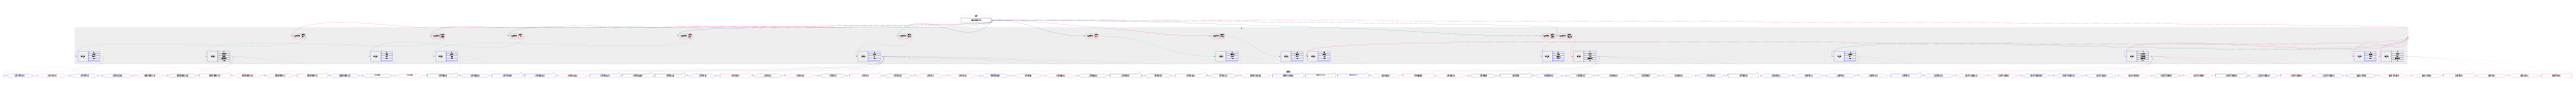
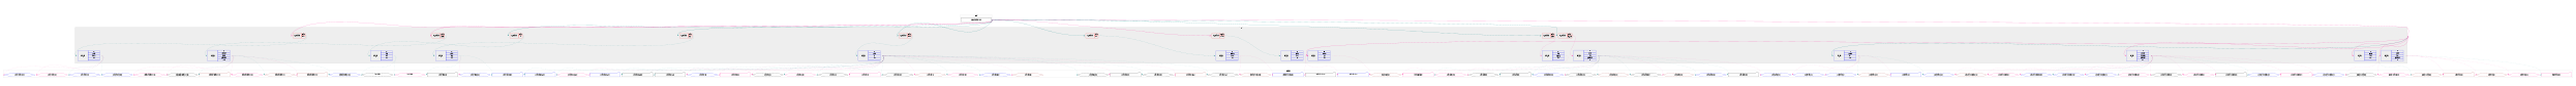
  digraph {
    compound=true
    concentrate=true
    fontname="Patrick Hand"
    fontsize=10
    newrank=true
    rankdir=TB
    ranksep=1.5
    node [color=blue fontname="Patrick Hand" fontsize=10 shape=ellipse]
    edge [arrowhead=vee color=deeppink fontname="Patrick Hand" headport=w style=dotted tailport=e weight=100]
    n1 [color=black label="sys-apps/iproute2-4.17.0-r1" shape=folder width=4]
    n2 [label=<<TABLE BORDER="0" CELLBORDER="1" CELLSPACING="0" CELLPADDING="4" WIDTH="220"><TR><TD ROWSPAN="6" CELLPADDING="30">pack_dep</TD></TR><TR><TD WIDTH="110">no</TD></TR><TR><TD>sys-libs</TD></TR><TR><TD>glibc</TD></TR><TR><TD>greaterequal</TD></TR><TR><TD>2.7</TD></TR></TABLE>> shape=none]
    n3 [color=red label=<<TABLE BORDER="0" CELLBORDER="1" CELLSPACING="0" CELLPADDING="4"><TR><TD ROWSPAN="3" CELLPADDING="10">use_conditional</TD></TR><TR><TD>positive</TD></TR><TR><TD>elibc_glibc</TD></TR></TABLE>> shape=none]
    n4 [label=<<TABLE BORDER="0" CELLBORDER="1" CELLSPACING="0" CELLPADDING="4" WIDTH="220"><TR><TD ROWSPAN="6" CELLPADDING="30">pack_dep</TD></TR><TR><TD WIDTH="110">no</TD></TR><TR><TD>virtual</TD></TR><TR><TD>pkgconfig</TD></TR><TR><TD>none</TD></TR><TR><TD></TD></TR></TABLE>> shape=none]
    n5 [color=red label=<<TABLE BORDER="0" CELLBORDER="1" CELLSPACING="0" CELLPADDING="4"><TR><TD ROWSPAN="3" CELLPADDING="10">use_conditional</TD></TR><TR><TD>positive</TD></TR><TR><TD>iptables</TD></TR></TABLE>> shape=none]
    n6 [label=<<TABLE BORDER="0" CELLBORDER="1" CELLSPACING="0" CELLPADDING="4" WIDTH="220"><TR><TD ROWSPAN="6" CELLPADDING="30">pack_dep</TD></TR><TR><TD WIDTH="110">no</TD></TR><TR><TD>app-arch</TD></TR><TR><TD>xz-utils</TD></TR><TR><TD>none</TD></TR><TR><TD></TD></TR></TABLE>> shape=none]
    n7 [label=<<TABLE BORDER="0" CELLBORDER="1" CELLSPACING="0" CELLPADDING="4" WIDTH="220"><TR><TD ROWSPAN="6" CELLPADDING="30">pack_dep</TD></TR><TR><TD WIDTH="110">no</TD></TR><TR><TD>sys-devel</TD></TR><TR><TD>bison</TD></TR><TR><TD>greaterequal</TD></TR><TR><TD>2.4</TD></TR></TABLE>> shape=none]
    n8 [label=<<TABLE BORDER="0" CELLBORDER="1" CELLSPACING="0" CELLPADDING="4" WIDTH="220"><TR><TD ROWSPAN="6" CELLPADDING="30">pack_dep</TD></TR><TR><TD WIDTH="110">no</TD></TR><TR><TD>sys-devel</TD></TR><TR><TD>flex</TD></TR><TR><TD>none</TD></TR><TR><TD></TD></TR></TABLE>> shape=none]
    n9 [label=<<TABLE BORDER="0" CELLBORDER="1" CELLSPACING="0" CELLPADDING="4" WIDTH="220"><TR><TD ROWSPAN="6" CELLPADDING="30">pack_dep</TD></TR><TR><TD WIDTH="110">no</TD></TR><TR><TD>sys-kernel</TD></TR><TR><TD>linux-headers</TD></TR><TR><TD>greaterequal</TD></TR><TR><TD>3.16</TD></TR></TABLE>> shape=none]
    n10 [label=<<TABLE BORDER="0" CELLBORDER="1" CELLSPACING="0" CELLPADDING="4" WIDTH="220"><TR><TD ROWSPAN="6" CELLPADDING="30">pack_dep</TD></TR><TR><TD WIDTH="110">no</TD></TR><TR><TD>net-libs</TD></TR><TR><TD>libmnl</TD></TR><TR><TD>none</TD></TR><TR><TD></TD></TR></TABLE>> shape=none]
    n11 [color=red label=<<TABLE BORDER="0" CELLBORDER="1" CELLSPACING="0" CELLPADDING="4"><TR><TD ROWSPAN="3" CELLPADDING="10">use_conditional</TD></TR><TR><TD>negative</TD></TR><TR><TD>minimal</TD></TR></TABLE>> shape=none]
    n12 [label=<<TABLE BORDER="0" CELLBORDER="1" CELLSPACING="0" CELLPADDING="4" WIDTH="220"><TR><TD ROWSPAN="6" CELLPADDING="30">pack_dep</TD></TR><TR><TD WIDTH="110">no</TD></TR><TR><TD>net-dialup</TD></TR><TR><TD>linux-atm</TD></TR><TR><TD>none</TD></TR><TR><TD></TD></TR></TABLE>> shape=none]
    n13 [color=red label=<<TABLE BORDER="0" CELLBORDER="1" CELLSPACING="0" CELLPADDING="4"><TR><TD ROWSPAN="3" CELLPADDING="10">use_conditional</TD></TR><TR><TD>positive</TD></TR><TR><TD>atm</TD></TR></TABLE>> shape=none]
    n14 [label=<<TABLE BORDER="0" CELLBORDER="1" CELLSPACING="0" CELLPADDING="4" WIDTH="220"><TR><TD ROWSPAN="6" CELLPADDING="30">pack_dep</TD></TR><TR><TD WIDTH="110">no</TD></TR><TR><TD>sys-libs</TD></TR><TR><TD>db</TD></TR><TR><TD>none</TD></TR><TR><TD></TD></TR></TABLE>> shape=none]
    n15 [color=red label=<<TABLE BORDER="0" CELLBORDER="1" CELLSPACING="0" CELLPADDING="4"><TR><TD ROWSPAN="3" CELLPADDING="10">use_conditional</TD></TR><TR><TD>positive</TD></TR><TR><TD>berkdb</TD></TR></TABLE>> shape=none]
    n16 [label=<<TABLE BORDER="0" CELLBORDER="1" CELLSPACING="0" CELLPADDING="4" WIDTH="220"><TR><TD ROWSPAN="6" CELLPADDING="30">pack_dep</TD></TR><TR><TD WIDTH="110">no</TD></TR><TR><TD>sys-libs</TD></TR><TR><TD>libcap</TD></TR><TR><TD>none</TD></TR><TR><TD></TD></TR></TABLE>> shape=none]
    n17 [color=red label=<<TABLE BORDER="0" CELLBORDER="1" CELLSPACING="0" CELLPADDING="4"><TR><TD ROWSPAN="3" CELLPADDING="10">use_conditional</TD></TR><TR><TD>positive</TD></TR><TR><TD>caps</TD></TR></TABLE>> shape=none]
    n18 [label=<<TABLE BORDER="0" CELLBORDER="1" CELLSPACING="0" CELLPADDING="4" WIDTH="220"><TR><TD ROWSPAN="6" CELLPADDING="30">pack_dep</TD></TR><TR><TD WIDTH="110">no</TD></TR><TR><TD>virtual</TD></TR><TR><TD>libelf</TD></TR><TR><TD>none</TD></TR><TR><TD></TD></TR></TABLE>> shape=none]
    n19 [color=red label=<<TABLE BORDER="0" CELLBORDER="1" CELLSPACING="0" CELLPADDING="4"><TR><TD ROWSPAN="3" CELLPADDING="10">use_conditional</TD></TR><TR><TD>positive</TD></TR><TR><TD>elf</TD></TR></TABLE>> shape=none]
    n20 [label=<<TABLE BORDER="0" CELLBORDER="1" CELLSPACING="0" CELLPADDING="4" WIDTH="220"><TR><TD ROWSPAN="6" CELLPADDING="30">pack_dep</TD></TR><TR><TD WIDTH="110">no</TD></TR><TR><TD>net-firewall</TD></TR><TR><TD>iptables</TD></TR><TR><TD>greaterequal</TD></TR><TR><TD>1.4.20</TD></TR></TABLE>> shape=none]
    n21 [color=red label=<<TABLE BORDER="0" CELLBORDER="1" CELLSPACING="0" CELLPADDING="4"><TR><TD ROWSPAN="3" CELLPADDING="10">use_conditional</TD></TR><TR><TD>positive</TD></TR><TR><TD>iptables</TD></TR></TABLE>> shape=none]
    n22 [label=<<TABLE BORDER="0" CELLBORDER="1" CELLSPACING="0" CELLPADDING="4" WIDTH="220"><TR><TD ROWSPAN="6" CELLPADDING="30">pack_dep</TD></TR><TR><TD WIDTH="110">no</TD></TR><TR><TD>sys-libs</TD></TR><TR><TD>libselinux</TD></TR><TR><TD>none</TD></TR><TR><TD></TD></TR></TABLE>> shape=none]
    n23 [color=red label=<<TABLE BORDER="0" CELLBORDER="1" CELLSPACING="0" CELLPADDING="4"><TR><TD ROWSPAN="3" CELLPADDING="10">use_conditional</TD></TR><TR><TD>positive</TD></TR><TR><TD>selinux</TD></TR></TABLE>> shape=none]
    n24 [label=<<TABLE BORDER="0" CELLBORDER="1" CELLSPACING="0" CELLPADDING="4" WIDTH="220"><TR><TD ROWSPAN="6" CELLPADDING="30">pack_dep</TD></TR><TR><TD WIDTH="110">weak</TD></TR><TR><TD>net-misc</TD></TR><TR><TD>arpd</TD></TR><TR><TD>none</TD></TR><TR><TD></TD></TR></TABLE>> shape=none]
    n25 [color=deeppink label="sys-libs/glibc-2.19-r2" width=4]
    n26 [label="sys-libs/glibc-2.21-r2" width=4]
    n27 [color=black label="sys-libs/glibc-2.22-r4" shape=folder width=4]
    n28 [label="sys-libs/glibc-2.23-r4" shape=hexagon width=4]
    n29 [color=brown label="sys-libs/glibc-2.24-r4" width=4]
    n30 [color=black label="sys-libs/glibc-2.25-r11" shape=hexagon width=4]
    n31 [color=brown label="sys-libs/glibc-2.26-r7" width=4]
    n32 [color=black label="sys-libs/glibc-2.27-r6" shape=hexagon width=4]
    n33 [label="sys-libs/glibc-2.28-r5" shape=hexagon width=4]
    n34 [color=black label="sys-libs/glibc-2.29" shape=folder width=4]
    n35 [color=black label="sys-libs/glibc-9999" shape=hexagon width=4]
    n36 [color=deeppink label="virtual/pkgconfig-0-r1" shape=folder width=4]
    n37 [color=brown label="app-arch/xz-utils-5.2.3" width=4]
    n38 [color=deeppink label="app-arch/xz-utils-5.2.4-r8" shape=hexagon width=4]
    n39 [color=black label="app-arch/xz-utils-9999" width=4]
    n40 [color=deeppink label="sys-devel/bison-3.2.3" width=4]
    n41 [color=brown label="sys-devel/bison-3.1" width=4]
-   n42 [color=brown label="sys-devel/flex-3.2.4" shape=folder width=4]
+   n42 [color=brown label="sys-devel/bison-3.2.4" shape=folder width=4]
    n43 [color=deeppink label="dep-devel/bison-3.3.1" shape=folder width=4]
    n44 [label="sys-devel/flex-2.6.1" width=4]
    n45 [label="sys-devel/flex-2.6.3" width=4]
    n46 [label="sys-devel/flex-2.6.3-r1" width=4]
    n47 [label="sys-devel/flex-2.6.4" shape=folder width=4]
    n48 [color=brown label="sys-devel/flex-2.6.4-r1" width=4]
-   n49 [color=deeppink label="sys-kernel/linux-berkdb-3.18" width=4]
-   n50 [label="sys-kernel/linux-arch-4.13" width=4]
+   n49 [color=deeppink label="sys-kernel/linux-headers-3.18" width=4]
+   n50 [label="sys-kernel/linux-headers-4.13" width=4]
    n51 [label="sys-kernel/linux-headers-4.14-r1" shape=hexagon width=4]
    n52 [label="sys-kernel/linux-headers-4.15-r1" shape=hexagon width=4]
    n53 [color=deeppink label="sys-kernel/linux-headers-4.16" shape=hexagon width=4]
    n54 [color=brown label="sys-kernel/linux-headers-4.16-r2" width=4]
    n55 [label="sys-kernel/linux-headers-4.17" width=4]
    n56 [color=deeppink label="sys-kernel/linux-headers-4.18" shape=folder width=4]
    n57 [label="sys-kernel/linux-headers-4.19" width=4]
    n58 [color=black label="sys-kernel/linux-headers-4.20" shape=folder width=4]
    n59 [color=deeppink label="sys-kernel/linux-headers-4.4" shape=hexagon width=4]
    n60 [color=black label="sys-kernel/linux-headers-4.9" shape=hexagon width=4]
    n61 [color=black label="net-libs/libmnl-1.0.3-r1" shape=folder width=4]
    n62 [label="net-libs/libmnl-1.0.4" shape=folder width=4]
    n63 [color=brown label="net-dialup/linux-atm-2.5.0" width=4]
    n64 [label="net-dialup/linux-atm-2.5.2" shape=folder width=4]
    n65 [color=deeppink label="sys-libs/db-6.1.29" shape=folder width=4]
    n66 [color=black label="sys-libs/db-6.2.23" shape=hexagon width=4]
    n67 [color=deeppink label="sys-libs/db-6.2.23-r1" width=4]
    n68 [color=black label="sys-libs/db-6.2.32" width=4]
    n69 [color=deeppink label="sys-libs/db-1.85-r3" shape=folder width=4]
    n70 [label="sys-libs/db-18.1.25" shape=hexagon width=4]
    n71 [color=black label="sys-libs/db-3.2.9_p2" shape=folder width=4]
    n72 [color=black label="sys-libs/db-4.2.52_p5-r1" shape=folder width=4]
    n73 [label="sys-libs/db-4.3.29_p1-r1" shape=folder width=4]
    n74 [color=deeppink label="sys-libs/db-4.4.20_p4-r1" width=4]
    n75 [label="sys-libs/db-4.5.20_p2-r1" shape=folder width=4]
    n76 [color=black label="sys-libs/db-4.6.21_p4" shape=hexagon width=4]
    n77 [color=brown label="sys-libs/db-4.7.25_p4" shape=folder width=4]
    n78 [color=black label="sys-libs/db-4.8.30-r2" shape=hexagon width=4]
    n79 [color=black label="sys-libs/db-5.1.29-r1" shape=folder width=4]
    n80 [color=black label="sys-libs/db-5.3.28-r2" width=4]
-   n81 [color=deeppink label="sys-libs/db-5.3.28-r3" width=4]
    n82 [color=brown label="sys-libs/db-6.0.35" shape=hexagon width=4]
-   n83 [label="dialup-libs/db-6.0.35-r1" shape=hexagon width=4]
+   n83 [label="sys-libs/db-6.0.35-r1" shape=hexagon width=4]
    n84 [color=deeppink label="sys-libs/db-6.1.29-r1" shape=hexagon width=4]
    n85 [color=brown label="sys-libs/db-6.1.36" shape=hexagon width=4]
    n86 [color=black label="sys-libs/db-6.2.32-r1" shape=hexagon width=4]
    n87 [color=black label="sys-libs/libcap-2.25" shape=folder width=4]
    n88 [label="sys-libs/libmnl-2.25-r1" shape=folder width=4]
    n89 [label="sys-libs/libcap-2.26-r2" width=4]
    n90 [color=black label="virtual/libelf-2" width=4]
    n91 [color=deeppink label="virtual/libelf-3" shape=hexagon width=4]
    n92 [color=brown label="net-firewall/iptables-1.4.21-r1" shape=folder width=4]
-   n93 [color=black label="net-firewall/iptables-1.4.21-r5" width=4]
+   n93 [color=black label="net-pkgconfig/iptables-1.4.21-r5" width=4]
    n94 [color=deeppink label="net-firewall/iptables-1.6.1-r3" shape=hexagon width=4]
    n95 [label="net-firewall/iptables-1.6.2-r2" width=4]
    n96 [color=brown label="net-firewall/iptables-1.8.1-r1" shape=folder width=4]
    n97 [color=brown label="net-firewall/iptables-1.8.2" shape=hexagon width=4]
    n98 [color=deeppink label="net-firewall/iptables-1.8.2-r2" shape=hexagon width=4]
    n99 [label="sys-libs/libselinux-2.7" shape=hexagon width=4]
    n100 [color=deeppink label="sys-libs/libselinux-2.8" width=4]
    n101 [label="sys-libs/libselinux-2.8-r1" shape=hexagon width=4]
    n102 [label="sys-libs/libselinux-9999" width=4]
    n103 [color=brown label="net-misc/arpd-0.2-r1" width=4]
    subgraph cluster_1 {
      color=gray
      label=<<i>ebuild</i>>
      rank=same
      n1
    }
    subgraph cluster_2 {
      color=gray
      label=<<i>dependencies</i>>
      subgraph cluster_3 {
        color=gray
        fillcolor="#eeeeee"
        label=<<i>compile</i>>
        style=filled
        subgraph sub_4 {
          color=gray
          fillcolor="#eeeeee"
          label=<<i>compile</i>>
          style=filled
          n3
          subgraph sub_5 {
            color=gray
            fillcolor="#eeeeee"
            label=<<i>compile</i>>
            style=filled
            n2
          }
        }
        subgraph sub_6 {
          color=gray
          fillcolor="#eeeeee"
          label=<<i>compile</i>>
          style=filled
          n5
          subgraph sub_7 {
            color=gray
            fillcolor="#eeeeee"
            label=<<i>compile</i>>
            style=filled
            n4
          }
        }
        subgraph sub_8 {
          color=gray
          fillcolor="#eeeeee"
          label=<<i>compile</i>>
          style=filled
          n6
        }
        subgraph sub_9 {
          color=gray
          fillcolor="#eeeeee"
          label=<<i>compile</i>>
          style=filled
          n7
        }
        subgraph sub_10 {
          color=gray
          fillcolor="#eeeeee"
          label=<<i>compile</i>>
          style=filled
          n8
        }
        subgraph sub_11 {
          color=gray
          fillcolor="#eeeeee"
          label=<<i>compile</i>>
          style=filled
          n9
        }
      }
      subgraph cluster_12 {
        color=gray
        fillcolor="#eeeeee"
        label=<<i>compile and run</i>>
        style=filled
        subgraph sub_13 {
          color=gray
          fillcolor="#eeeeee"
          label=<<i>compile and run</i>>
          style=filled
          n11
          subgraph sub_14 {
            color=gray
            fillcolor="#eeeeee"
            label=<<i>compile and run</i>>
            style=filled
            n10
          }
        }
        subgraph sub_15 {
          color=gray
          fillcolor="#eeeeee"
          label=<<i>compile and run</i>>
          style=filled
          n13
          subgraph sub_16 {
            color=gray
            fillcolor="#eeeeee"
            label=<<i>compile and run</i>>
            style=filled
            n12
          }
        }
        subgraph sub_17 {
          color=gray
          fillcolor="#eeeeee"
          label=<<i>compile and run</i>>
          style=filled
          n15
          subgraph sub_18 {
            color=gray
            fillcolor="#eeeeee"
            label=<<i>compile and run</i>>
            style=filled
            n14
          }
        }
        subgraph sub_19 {
          color=gray
          fillcolor="#eeeeee"
          label=<<i>compile and run</i>>
          style=filled
          n17
          subgraph sub_20 {
            color=gray
            fillcolor="#eeeeee"
            label=<<i>compile and run</i>>
            style=filled
            n16
          }
        }
        subgraph sub_21 {
          color=gray
          fillcolor="#eeeeee"
          label=<<i>compile and run</i>>
          style=filled
          n19
          subgraph sub_22 {
            color=gray
            fillcolor="#eeeeee"
            label=<<i>compile and run</i>>
            style=filled
            n18
          }
        }
        subgraph sub_23 {
          color=gray
          fillcolor="#eeeeee"
          label=<<i>compile and run</i>>
          style=filled
          n21
          subgraph sub_24 {
            color=gray
            fillcolor="#eeeeee"
            label=<<i>compile and run</i>>
            style=filled
            n20
          }
        }
        subgraph sub_25 {
          color=gray
          fillcolor="#eeeeee"
          label=<<i>compile and run</i>>
          style=filled
          n23
          subgraph sub_26 {
            color=gray
            fillcolor="#eeeeee"
            label=<<i>compile and run</i>>
            style=filled
            n22
          }
        }
        subgraph sub_27 {
          color=gray
          fillcolor="#eeeeee"
          label=<<i>compile and run</i>>
          style=filled
          n24
        }
      }
      subgraph cluster_28 {
        color=gray
        fillcolor="#eeeeee"
        label=<<i>run</i>>
        style=filled
      }
    }
    subgraph cluster_29 {
      color=gray
      label=<<i>candidates</i>>
      rank=same
      subgraph sub_30 {
        color=black
        label=<<i>candidates</i>>
        nodesep=1
        rank=same
        n25
        n26
        n27
        n28
        n29
        n30
        n31
        n32
        n33
        n34
        n35
      }
      subgraph sub_31 {
        color=black
        label=<<i>candidates</i>>
        nodesep=1
        rank=same
        n36
      }
      subgraph sub_32 {
        color=black
        label=<<i>candidates</i>>
        nodesep=1
        rank=same
        n37
        n38
        n39
      }
      subgraph sub_33 {
        color=black
        label=<<i>candidates</i>>
        nodesep=1
        rank=same
        n40
        n41
        n42
        n43
      }
      subgraph sub_34 {
        color=black
        label=<<i>candidates</i>>
        nodesep=1
        rank=same
        n44
        n45
        n46
        n47
        n48
      }
      subgraph sub_35 {
        color=black
        label=<<i>candidates</i>>
        nodesep=1
        rank=same
        n49
        n50
        n51
        n52
        n53
        n54
        n55
        n56
        n57
        n58
        n59
        n60
      }
      subgraph sub_36 {
        color=black
        label=<<i>candidates</i>>
        nodesep=1
        rank=same
        n61
        n62
      }
      subgraph sub_37 {
        color=black
        label=<<i>candidates</i>>
        nodesep=1
        rank=same
        n63
        n64
      }
      subgraph sub_38 {
        color=black
        label=<<i>candidates</i>>
        nodesep=1
        rank=same
        n65
        n66
        n67
        n68
        n69
        n70
        n71
        n72
        n73
        n74
        n75
        n76
        n77
        n78
        n79
        n80
-       n81
        n82
        n83
        n84
        n85
        n86
      }
      subgraph sub_39 {
        color=black
        label=<<i>candidates</i>>
        nodesep=1
        rank=same
        n87
        n88
        n89
      }
      subgraph sub_40 {
        color=black
        label=<<i>candidates</i>>
        nodesep=1
        rank=same
        n90
        n91
      }
      subgraph sub_41 {
        color=black
        label=<<i>candidates</i>>
        nodesep=1
        rank=same
        n92
        n93
        n94
        n95
        n96
        n97
        n98
      }
      subgraph sub_42 {
        color=black
        label=<<i>candidates</i>>
        nodesep=1
        rank=same
        n99
        n100
        n101
        n102
      }
      subgraph sub_43 {
        color=black
        label=<<i>candidates</i>>
        nodesep=1
        rank=same
        n103
      }
    }
    n1 -> n3 [color=teal style=solid weight=20]
    n1 -> n5 [color=teal style=solid weight=20]
    n1 -> n6 [style=solid weight=20]
    n1 -> n7 [arrowhead=tee style=solid weight=20]
    n1 -> n8 [color=teal style=solid weight=20]
    n1 -> n9 [arrowhead=tee style=solid weight=20]
    n1 -> n11 [style=solid weight=20]
    n1 -> n13 [color=teal style=solid weight=20]
    n1 -> n15 [arrowhead=tee color=teal style=solid weight=20]
    n1 -> n17 [color=teal style=solid weight=20]
    n1 -> n19 [color=teal style=solid weight=20]
    n1 -> n21 [arrowhead=tee style=solid weight=20]
    n1 -> n23 [arrowhead=tee style=solid weight=20]
    n1 -> n24 [style=solid weight=20]
    n2 -> n25 [arrowhead=tee color=teal]
    n2 -> n26 [arrowhead=tee]
    n2 -> n27 [color=teal]
    n2 -> n28 [arrowhead=tee color=teal]
    n2 -> n29 [arrowhead=tee]
    n2 -> n30 [color=teal]
    n2 -> n31 [color=teal]
    n2 -> n32 [arrowhead=tee]
    n2 -> n33 [color=teal]
    n2 -> n34 [color=teal]
    n2 -> n35 [arrowhead=tee]
    n3 -> n2 [style=dashed weight=20]
    n4 -> n36
    n5 -> n4 [arrowhead=tee style=dashed weight=20]
    n6 -> n37 [arrowhead=tee color=teal]
    n6 -> n38
    n6 -> n39 [arrowhead=tee]
    n7 -> n40
    n7 -> n41 [arrowhead=tee]
    n7 -> n42
    n7 -> n43 [arrowhead=tee color=teal]
    n8 -> n44 [arrowhead=tee]
    n8 -> n45
    n8 -> n46 [color=teal]
    n8 -> n47 [arrowhead=tee]
    n8 -> n48 [color=teal]
    n9 -> n49 [arrowhead=tee color=teal]
    n9 -> n50
    n9 -> n51 [color=teal]
    n9 -> n52
    n9 -> n53
    n9 -> n54
    n9 -> n55 [arrowhead=tee]
    n9 -> n56
    n9 -> n57 [arrowhead=tee color=teal]
    n9 -> n58
    n9 -> n59
    n9 -> n60 [arrowhead=tee]
    n10 -> n61 [arrowhead=tee]
    n10 -> n62
    n11 -> n10 [color=teal style=dashed weight=20]
    n12 -> n63
    n12 -> n64 [arrowhead=tee]
    n13 -> n12 [color=teal style=dashed weight=20]
    n14 -> n65
    n14 -> n66 [arrowhead=tee color=teal]
    n14 -> n67 [color=teal]
    n14 -> n68
    n14 -> n69 [arrowhead=tee]
    n14 -> n70
    n14 -> n71 [arrowhead=tee color=teal]
    n14 -> n72 [color=teal]
    n14 -> n73 [arrowhead=tee]
    n14 -> n74 [arrowhead=tee color=teal]
    n14 -> n75 [color=teal]
    n14 -> n76 [color=teal]
    n14 -> n77 [arrowhead=tee]
    n14 -> n78 [color=teal]
    n14 -> n79
    n14 -> n80 [arrowhead=tee color=teal]
-   n14 -> n81 [arrowhead=tee color=teal]
    n14 -> n82 [arrowhead=tee]
    n14 -> n83 [arrowhead=tee color=teal]
    n14 -> n84 [color=teal]
    n14 -> n85
    n14 -> n86 [arrowhead=tee color=teal]
    n15 -> n14 [color=teal style=dashed weight=20]
    n16 -> n87 [color=teal]
    n16 -> n88 [arrowhead=tee color=teal]
    n16 -> n89
    n17 -> n16 [color=teal style=dashed weight=20]
    n18 -> n90 [arrowhead=tee color=teal]
    n18 -> n91 [arrowhead=tee color=teal]
    n19 -> n18 [arrowhead=tee color=teal style=dashed weight=20]
    n20 -> n92 [color=teal]
    n20 -> n93 [arrowhead=tee]
    n20 -> n94 [arrowhead=tee]
    n20 -> n95 [color=teal]
    n20 -> n96 [arrowhead=tee]
    n20 -> n97 [color=teal]
    n20 -> n98
    n21 -> n20 [arrowhead=tee color=teal style=dashed weight=20]
    n22 -> n99 [arrowhead=tee color=teal]
    n22 -> n100 [arrowhead=tee]
    n22 -> n101 [arrowhead=tee]
    n22 -> n102 [arrowhead=tee color=teal]
    n23 -> n22 [color=teal style=dashed weight=20]
    n24 -> n103
  }
